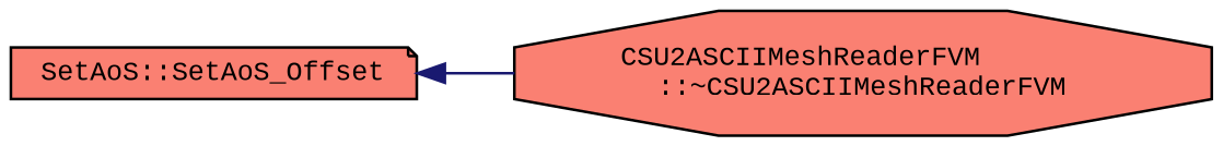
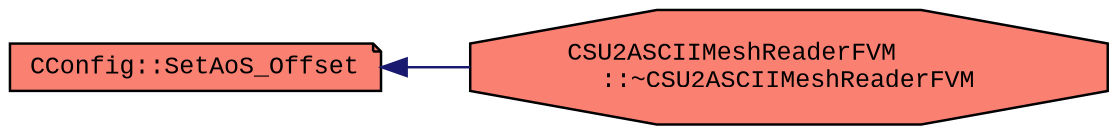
  digraph {
    rankdir=LR
    fontname="Liberation Mono"
    node [color=black fillcolor=salmon fontname="Liberation Mono" fontsize=10 style=filled]
-   n1 [fontcolor=black height=0.2 label="SetAoS::SetAoS_Offset" shape=note width=0.4]
+   n1 [fontcolor=black height=0.2 label="CConfig::SetAoS_Offset" shape=note width=0.4]
    n2 [height=0.2 label="CSU2ASCIIMeshReaderFVM\l::~CSU2ASCIIMeshReaderFVM" shape=octagon width=0.4]
    n1 -> n2 [color=midnightblue dir=back fontname="Liberation Mono" fontsize=10 labelfontname=Helvetica labelfontsize=10 style=solid]
  }
